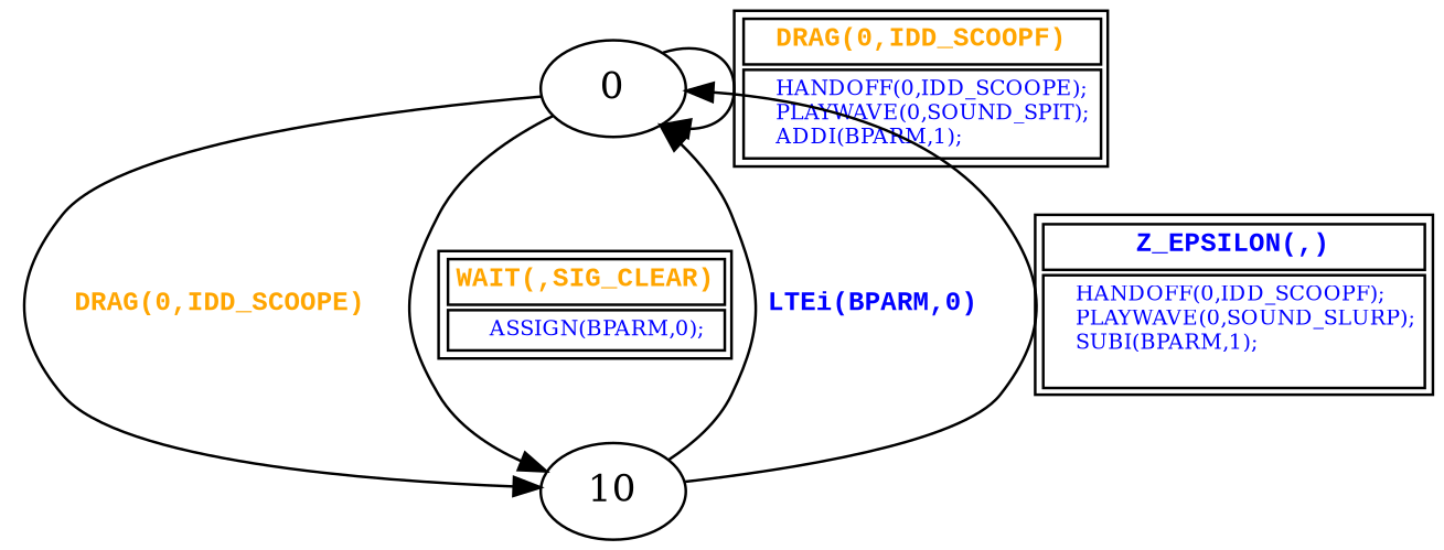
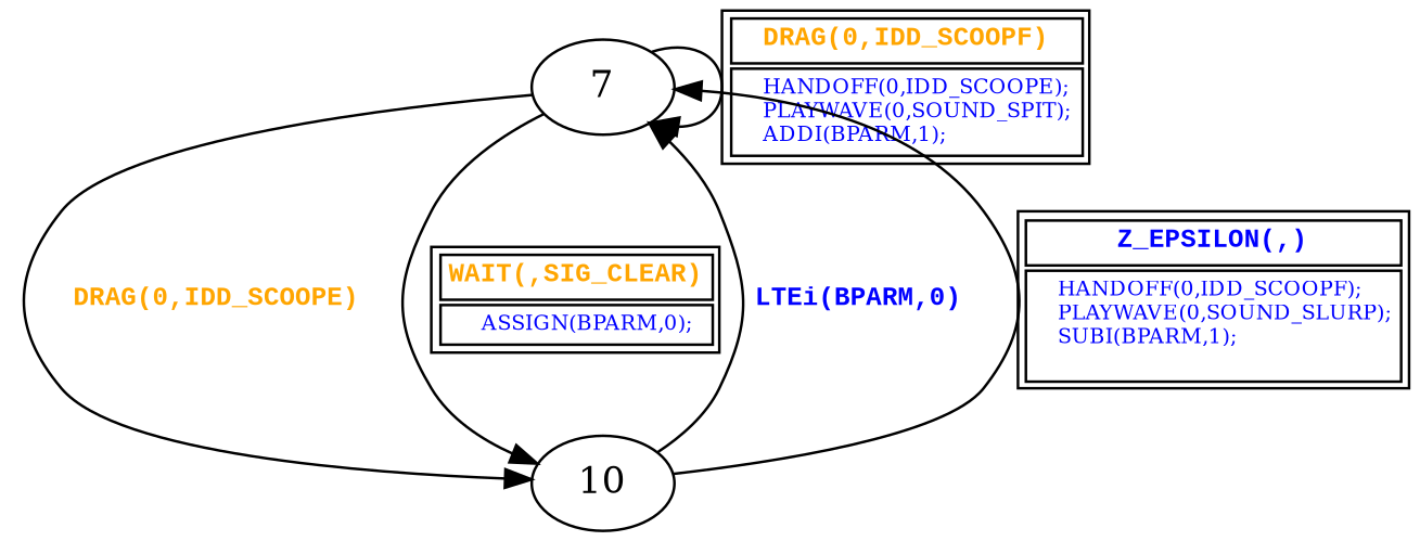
  digraph {
    node [shape=oval]
    edge [fontcolor=orange]
-   0
+   0 [label=7]
    10
    0 -> 0 [label=< <table border="1"><tr><td><font face="Courier New" point-size="10"><b>DRAG(0,IDD_SCOOPF)<br align="left"/></b></font></td></tr> <tr><td><font point-size="8" color ="blue">    HANDOFF(0,IDD_SCOOPE);<br align="left"/>    PLAYWAVE(0,SOUND_SPIT);<br align="left"/>    ADDI(BPARM,1);<br align="left"/></font></td></tr></table>>]
    0 -> 10 [label=< <table border="0"><tr><td><font face="Courier New" point-size="10"><b>DRAG(0,IDD_SCOOPE)<br align="left"/></b></font></td></tr> </table>>]
    0 -> 10 [label=< <table border="1"><tr><td><font face="Courier New" point-size="10"><b>WAIT(,SIG_CLEAR)<br align="left"/></b></font></td></tr> <tr><td><font point-size="8" color ="blue">    ASSIGN(BPARM,0);<br align="left"/></font></td></tr></table>>]
    10 -> 0 [fontcolor=blue label=< <table border="0"><tr><td><font face="Courier New" point-size="10"><b>LTEi(BPARM,0)<br align="left"/></b></font></td></tr> </table>>]
    10 -> 0 [fontcolor=blue label=< <table border="1"><tr><td><font face="Courier New" point-size="10"><b>Z_EPSILON(,)<br align="left"/></b></font></td></tr> <tr><td><font point-size="8" color ="blue">    HANDOFF(0,IDD_SCOOPF);<br align="left"/>    PLAYWAVE(0,SOUND_SLURP);<br align="left"/>    SUBI(BPARM,1);<br align="left"/>    <br align="left"/></font></td></tr></table>>]
  }
